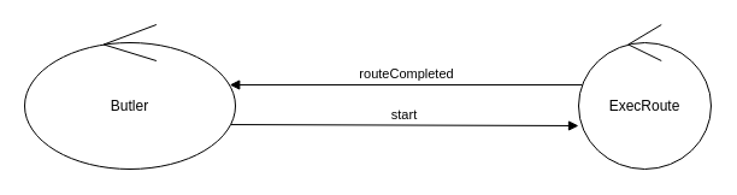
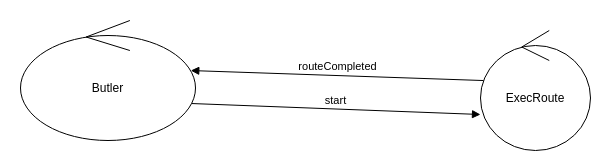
  <mxCell id="0" />
  <mxCell id="1" parent="0" />
- <mxCell id="2" value="ExecRoute" style="ellipse;shape=umlControl;whiteSpace=wrap;html=1;" parent="1" vertex="1"><mxGeometry x="480" y="20" width="110" height="120" as="geometry" /></mxCell>
+ <mxCell id="2" value="ExecRoute" style="ellipse;shape=umlControl;whiteSpace=wrap;html=1;" parent="1" vertex="1"><mxGeometry x="480" y="30" width="110" height="120" as="geometry" /></mxCell>
  <mxCell id="3" value="Butler" style="ellipse;shape=umlControl;whiteSpace=wrap;html=1;" parent="1" vertex="1"><mxGeometry x="20" y="20" width="175" height="120" as="geometry" /></mxCell>
  <mxCell id="4" value="routeCompleted" style="html=1;verticalAlign=bottom;endArrow=block;entryX=0.973;entryY=0.417;entryDx=0;entryDy=0;entryPerimeter=0;exitX=0.027;exitY=0.417;exitDx=0;exitDy=0;exitPerimeter=0;" parent="1" target="3" edge="1" source="2"><mxGeometry width="80" relative="1" as="geometry"><mxPoint x="210" y="70" as="sourcePoint" /><mxPoint x="130" y="70" as="targetPoint" /></mxGeometry></mxCell>
  <mxCell id="5" value="start" style="html=1;verticalAlign=bottom;endArrow=block;exitX=0.979;exitY=0.692;exitDx=0;exitDy=0;exitPerimeter=0;entryX=0;entryY=0.7;entryDx=0;entryDy=0;entryPerimeter=0;" parent="1" source="3" target="2" edge="1"><mxGeometry width="80" relative="1" as="geometry"><mxPoint x="240" y="190" as="sourcePoint" /><mxPoint x="127" y="110" as="targetPoint" /></mxGeometry></mxCell>
